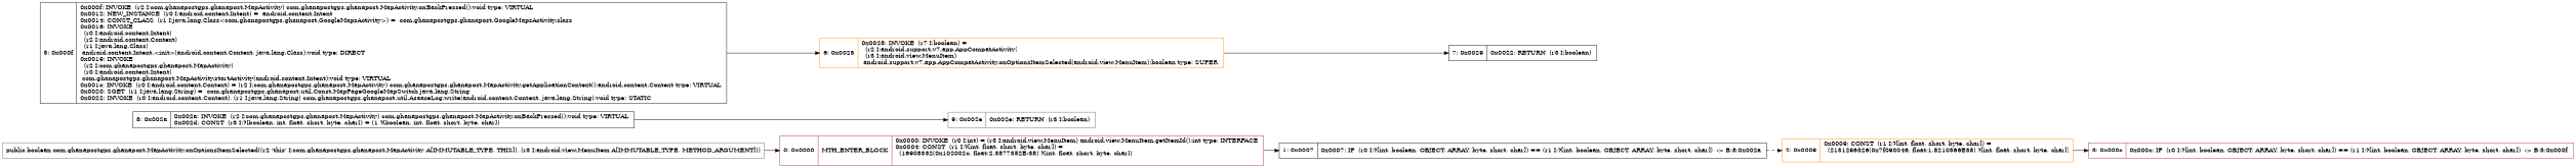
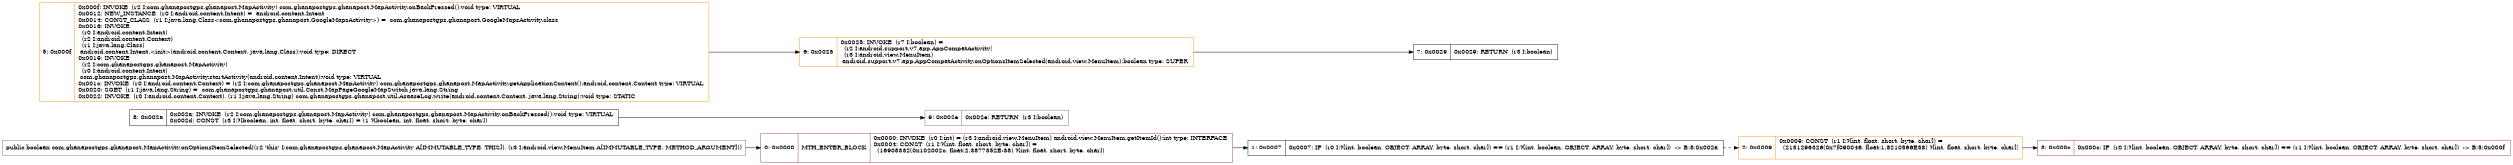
  digraph {
    rankdir=LR
    node [color=black shape=record]
    n1 [color=brown label="{0\:\ 0x0000|MTH_ENTER_BLOCK\l|0x0000: INVOKE  (r0 I:int) = (r3 I:android.view.MenuItem) android.view.MenuItem.getItemId():int type: INTERFACE \l0x0004: CONST  (r1 I:?[int, float, short, byte, char]) = \l  (16908332(0x102002c, float:2.3877352E\-38) ?[int, float, short, byte, char])\l \l}"]
    n2 [label="{1\:\ 0x0007|0x0007: IF  (r0 I:?[int, boolean, OBJECT, ARRAY, byte, short, char]) == (r1 I:?[int, boolean, OBJECT, ARRAY, byte, short, char])  \-\> B:8:0x002a \l}"]
    n3 [color=darkorange label="{2\:\ 0x0009|0x0009: CONST  (r1 I:?[int, float, short, byte, char]) = \l  (2131296326(0x7f090046, float:1.8210566E38) ?[int, float, short, byte, char])\l \l}"]
    n4 [color=brown label="{3\:\ 0x000c|0x000c: IF  (r0 I:?[int, boolean, OBJECT, ARRAY, byte, short, char]) == (r1 I:?[int, boolean, OBJECT, ARRAY, byte, short, char])  \-\> B:5:0x000f \l}"]
    n5 [label="{8\:\ 0x002a|0x002a: INVOKE  (r2 I:com.ghanapostgps.ghanapost.MapActivity) com.ghanapostgps.ghanapost.MapActivity.onBackPressed():void type: VIRTUAL \l0x002d: CONST  (r3 I:?[boolean, int, float, short, byte, char]) = (1 ?[boolean, int, float, short, byte, char]) \l}"]
    n6 [color=gray40 label="{9\:\ 0x002e|0x002e: RETURN  (r3 I:boolean) \l}"]
-   n7 [label="{5\:\ 0x000f|0x000f: INVOKE  (r2 I:com.ghanapostgps.ghanapost.MapActivity) com.ghanapostgps.ghanapost.MapActivity.onBackPressed():void type: VIRTUAL \l0x0012: NEW_INSTANCE  (r0 I:android.content.Intent) =  android.content.Intent \l0x0014: CONST_CLASS  (r1 I:java.lang.Class\<com.ghanapostgps.ghanapost.GoogleMapsActivity\>) =  com.ghanapostgps.ghanapost.GoogleMapsActivity.class \l0x0016: INVOKE  \l  (r0 I:android.content.Intent)\l  (r2 I:android.content.Context)\l  (r1 I:java.lang.Class)\l android.content.Intent.\<init\>(android.content.Context, java.lang.Class):void type: DIRECT \l0x0019: INVOKE  \l  (r2 I:com.ghanapostgps.ghanapost.MapActivity)\l  (r0 I:android.content.Intent)\l com.ghanapostgps.ghanapost.MapActivity.startActivity(android.content.Intent):void type: VIRTUAL \l0x001c: INVOKE  (r0 I:android.content.Context) = (r2 I:com.ghanapostgps.ghanapost.MapActivity) com.ghanapostgps.ghanapost.MapActivity.getApplicationContext():android.content.Context type: VIRTUAL \l0x0020: SGET  (r1 I:java.lang.String) =  com.ghanapostgps.ghanapost.util.Const.MapPageGoogleMapSwitch java.lang.String \l0x0022: INVOKE  (r0 I:android.content.Context), (r1 I:java.lang.String) com.ghanapostgps.ghanapost.util.AsaaseLog.write(android.content.Context, java.lang.String):void type: STATIC \l}"]
+   n7 [color=darkorange label="{5\:\ 0x000f|0x000f: INVOKE  (r2 I:com.ghanapostgps.ghanapost.MapActivity) com.ghanapostgps.ghanapost.MapActivity.onBackPressed():void type: VIRTUAL \l0x0012: NEW_INSTANCE  (r0 I:android.content.Intent) =  android.content.Intent \l0x0014: CONST_CLASS  (r1 I:java.lang.Class\<com.ghanapostgps.ghanapost.GoogleMapsActivity\>) =  com.ghanapostgps.ghanapost.GoogleMapsActivity.class \l0x0016: INVOKE  \l  (r0 I:android.content.Intent)\l  (r2 I:android.content.Context)\l  (r1 I:java.lang.Class)\l android.content.Intent.\<init\>(android.content.Context, java.lang.Class):void type: DIRECT \l0x0019: INVOKE  \l  (r2 I:com.ghanapostgps.ghanapost.MapActivity)\l  (r0 I:android.content.Intent)\l com.ghanapostgps.ghanapost.MapActivity.startActivity(android.content.Intent):void type: VIRTUAL \l0x001c: INVOKE  (r0 I:android.content.Context) = (r2 I:com.ghanapostgps.ghanapost.MapActivity) com.ghanapostgps.ghanapost.MapActivity.getApplicationContext():android.content.Context type: VIRTUAL \l0x0020: SGET  (r1 I:java.lang.String) =  com.ghanapostgps.ghanapost.util.Const.MapPageGoogleMapSwitch java.lang.String \l0x0022: INVOKE  (r0 I:android.content.Context), (r1 I:java.lang.String) com.ghanapostgps.ghanapost.util.AsaaseLog.write(android.content.Context, java.lang.String):void type: STATIC \l}"]
    n8 [color=darkorange label="{6\:\ 0x0025|0x0025: INVOKE  (r7 I:boolean) = \l  (r2 I:android.support.v7.app.AppCompatActivity)\l  (r3 I:android.view.MenuItem)\l android.support.v7.app.AppCompatActivity.onOptionsItemSelected(android.view.MenuItem):boolean type: SUPER \l}"]
-   n9 [label="{7\:\ 0x0029|0x0022: RETURN  (r3 I:boolean) \l}"]
+   n9 [label="{7\:\ 0x0029|0x0029: RETURN  (r3 I:boolean) \l}"]
    n10 [color=gray40 label="{public boolean com.ghanapostgps.ghanapost.MapActivity.onOptionsItemSelected((r2 'this' I:com.ghanapostgps.ghanapost.MapActivity A[IMMUTABLE_TYPE, THIS]), (r3 I:android.view.MenuItem A[IMMUTABLE_TYPE, METHOD_ARGUMENT])) }"]
    n1 -> n2
    n2 -> n3 [style=dashed]
    n3 -> n4
    n5 -> n6
    n7 -> n8
    n8 -> n9
    n10 -> n1
  }
